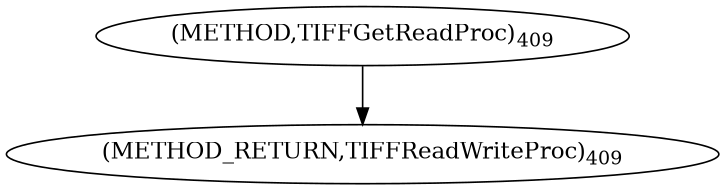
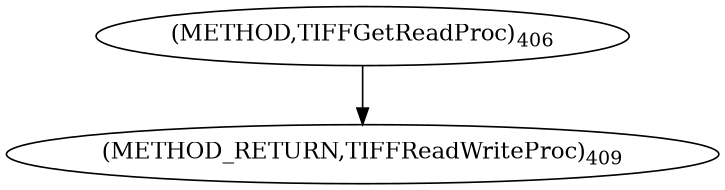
  digraph {
-   n1 [label=<(METHOD,TIFFGetReadProc)<SUB>409</SUB>>]
+   n1 [label=<(METHOD,TIFFGetReadProc)<SUB>406</SUB>>]
    n2 [label=<(METHOD_RETURN,TIFFReadWriteProc)<SUB>409</SUB>>]
    n1 -> n2
  }
